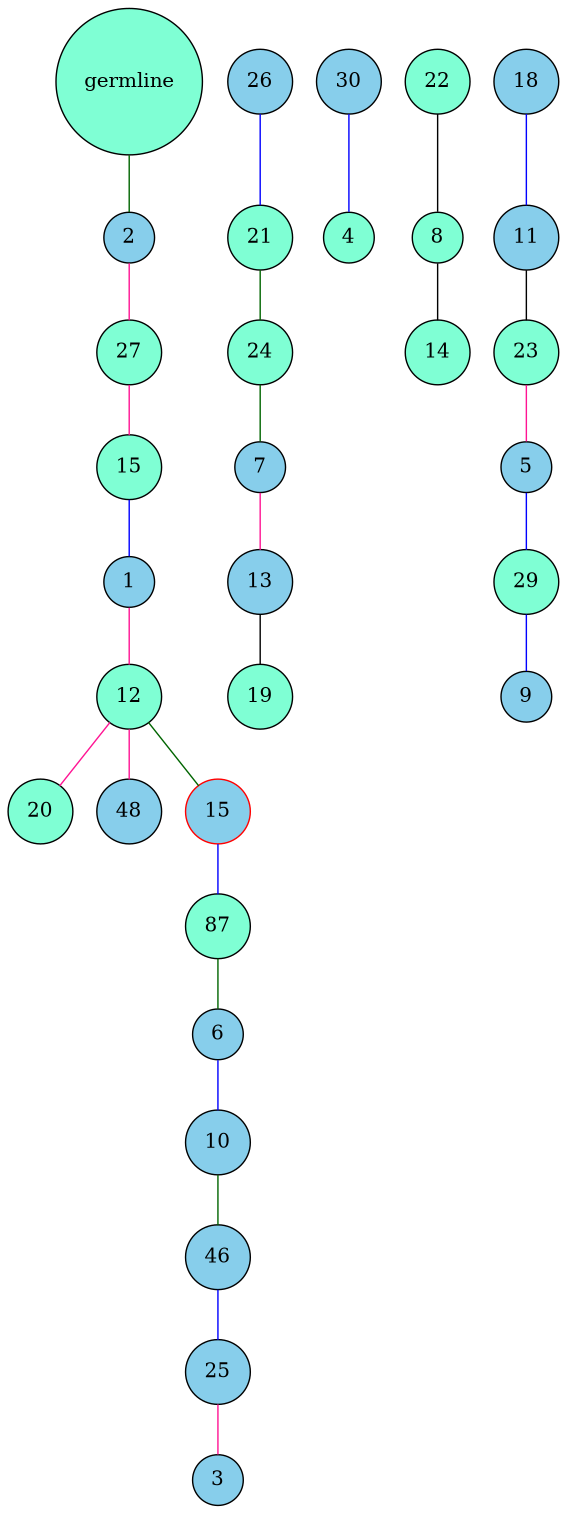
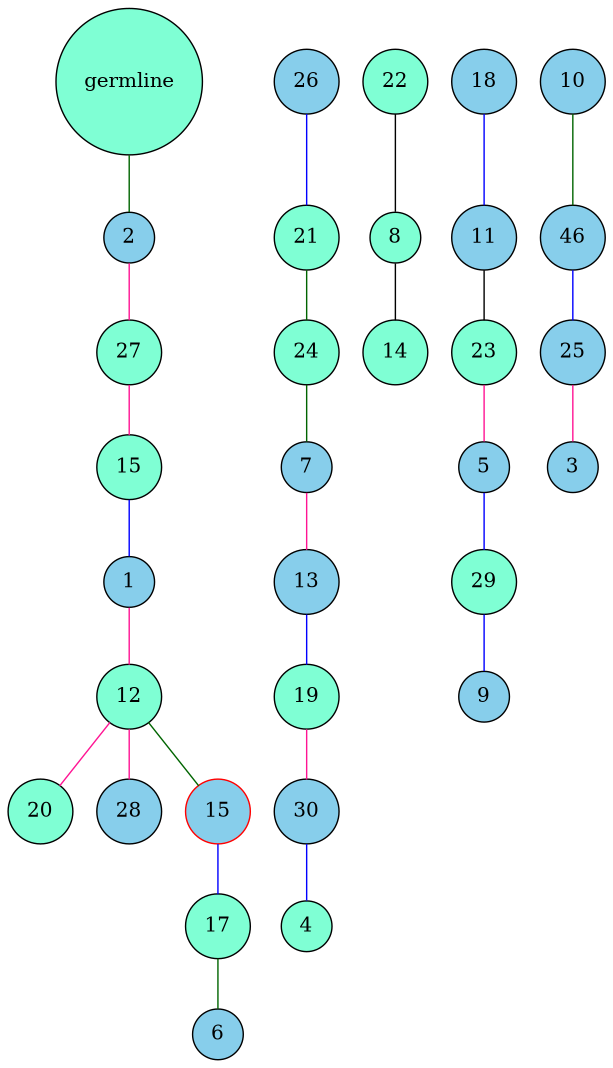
  graph {
    rankdir=UD
    splines=line
    node [fillcolor=skyblue shape=circle style=filled]
    edge [color=deeppink]
    n1 [fillcolor=aquamarine label=germline]
    n2 [label=2]
    n3 [fillcolor=aquamarine label=27]
    n4 [fillcolor=aquamarine label=15]
    n5 [label=1]
    n6 [fillcolor=aquamarine label=12]
    n7 [fillcolor=aquamarine label=20]
-   n8 [label=48]
+   n8 [label=28]
    n9 [color=red label=15]
-   n10 [fillcolor=aquamarine label=87]
+   n10 [fillcolor=aquamarine label=17]
    n11 [label=26]
    n12 [fillcolor=aquamarine label=21]
    n13 [fillcolor=aquamarine label=24]
    n14 [label=7]
    n15 [label=13]
    n16 [fillcolor=aquamarine label=19]
    n17 [label=30]
    n18 [fillcolor=aquamarine label=22]
    n19 [fillcolor=aquamarine label=8]
    n20 [fillcolor=aquamarine label=4]
    n21 [fillcolor=aquamarine label=14]
    n22 [label=18]
    n23 [label=11]
    n24 [fillcolor=aquamarine label=23]
    n25 [label=5]
    n26 [fillcolor=aquamarine label=29]
    n27 [label=9]
    n28 [label=6]
    n29 [label=10]
    n30 [label=46]
    n31 [label=25]
    n32 [label=3]
    n1 -- n2 [color=darkgreen]
    n2 -- n3
    n3 -- n4
    n4 -- n5 [color=blue]
    n5 -- n6
    n6 -- n7
    n6 -- n8
    n6 -- n9 [color=darkgreen]
    n9 -- n10 [color=blue]
    n10 -- n28 [color=darkgreen]
    n11 -- n12 [color=blue]
    n12 -- n13 [color=darkgreen]
    n13 -- n14 [color=darkgreen]
    n14 -- n15
-   n15 -- n16 [color=black]
+   n15 -- n16 [color=blue]
+   n16 -- n17
    n17 -- n20 [color=blue]
    n18 -- n19 [color=black]
    n19 -- n21 [color=black]
    n22 -- n23 [color=blue]
    n23 -- n24 [color=black]
    n24 -- n25
    n25 -- n26 [color=blue]
    n26 -- n27 [color=blue]
-   n28 -- n29 [color=blue]
    n29 -- n30 [color=darkgreen]
    n30 -- n31 [color=blue]
    n31 -- n32
  }
